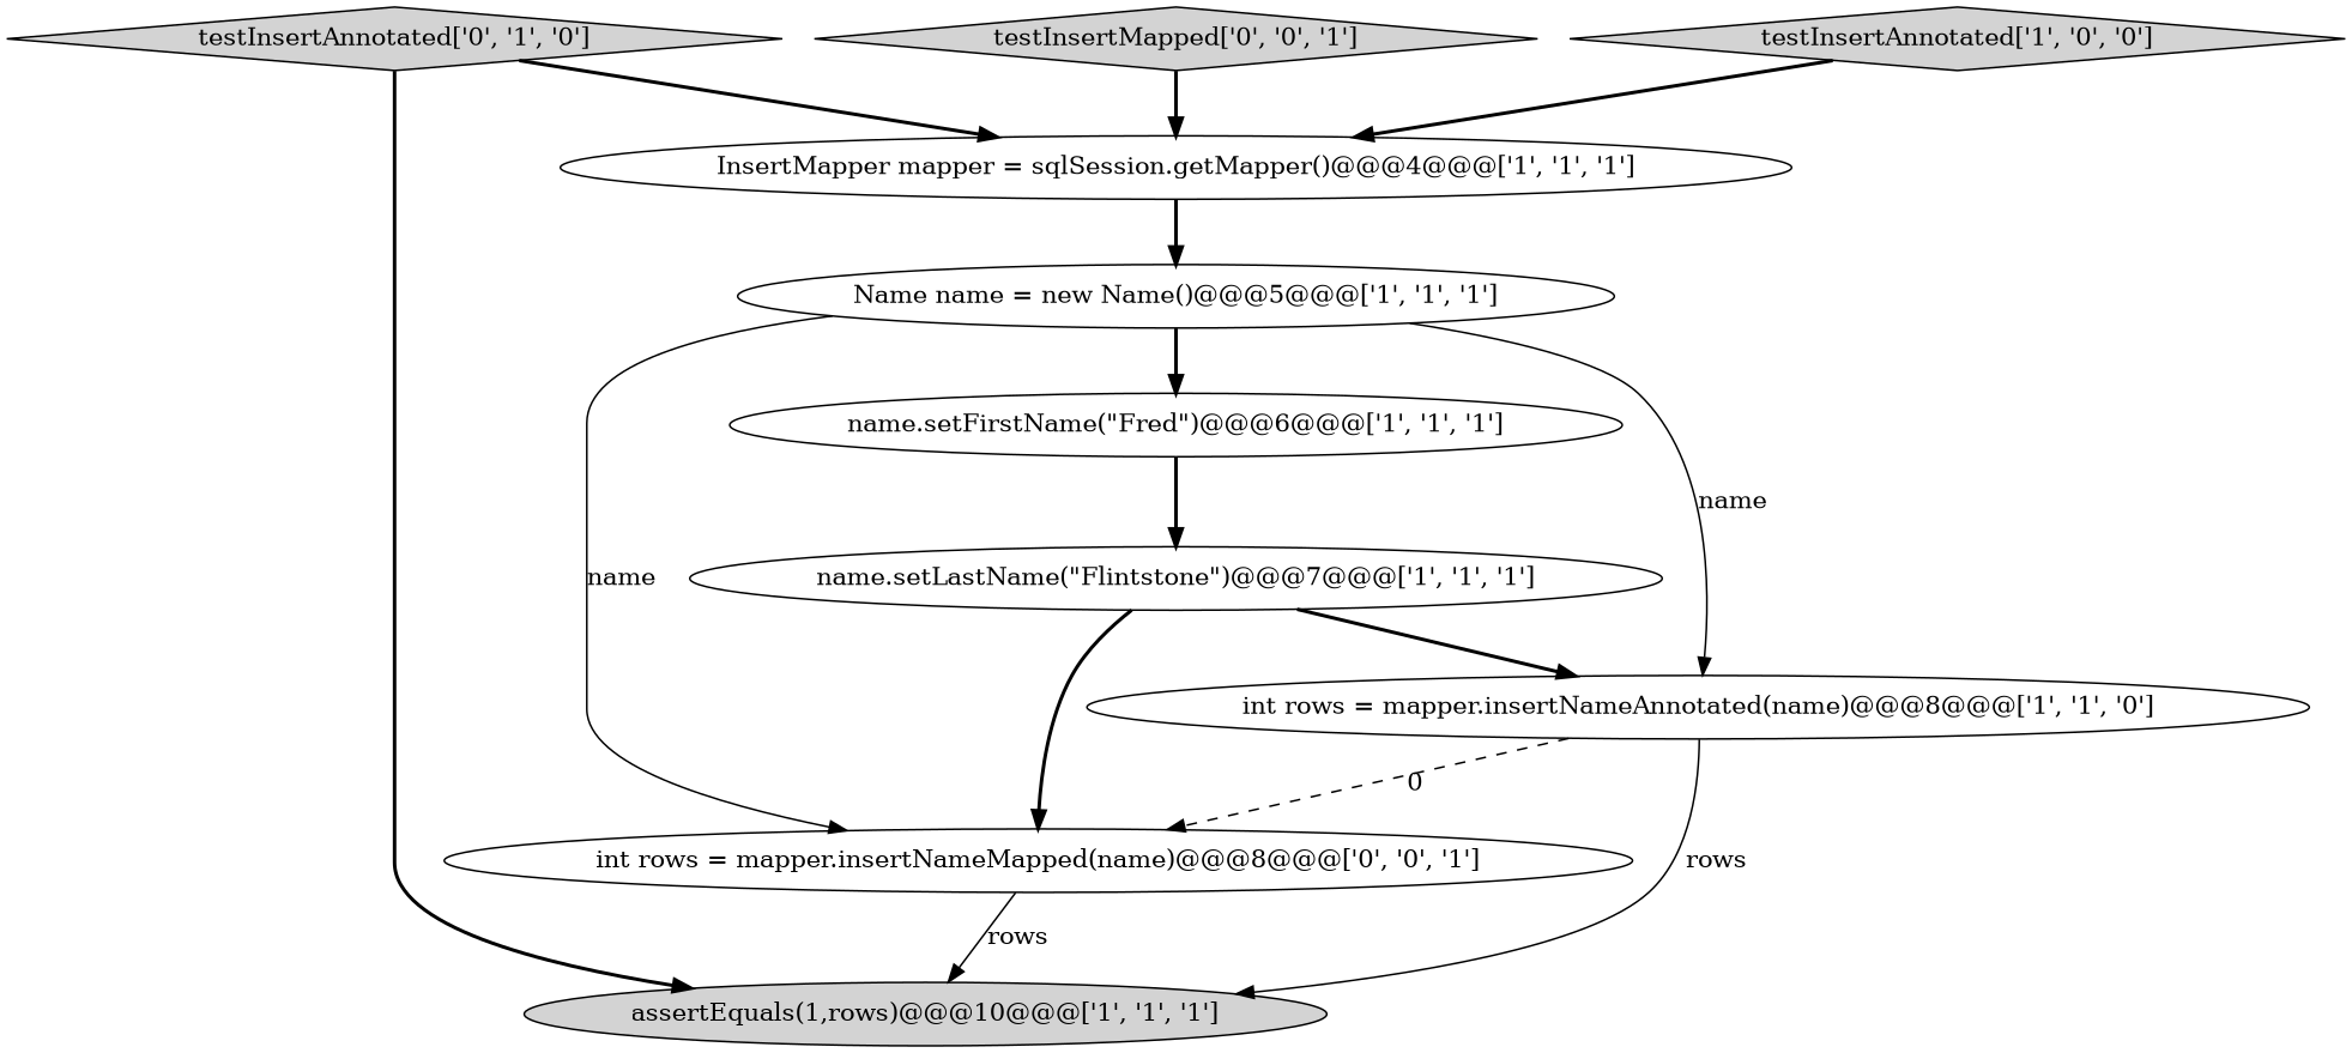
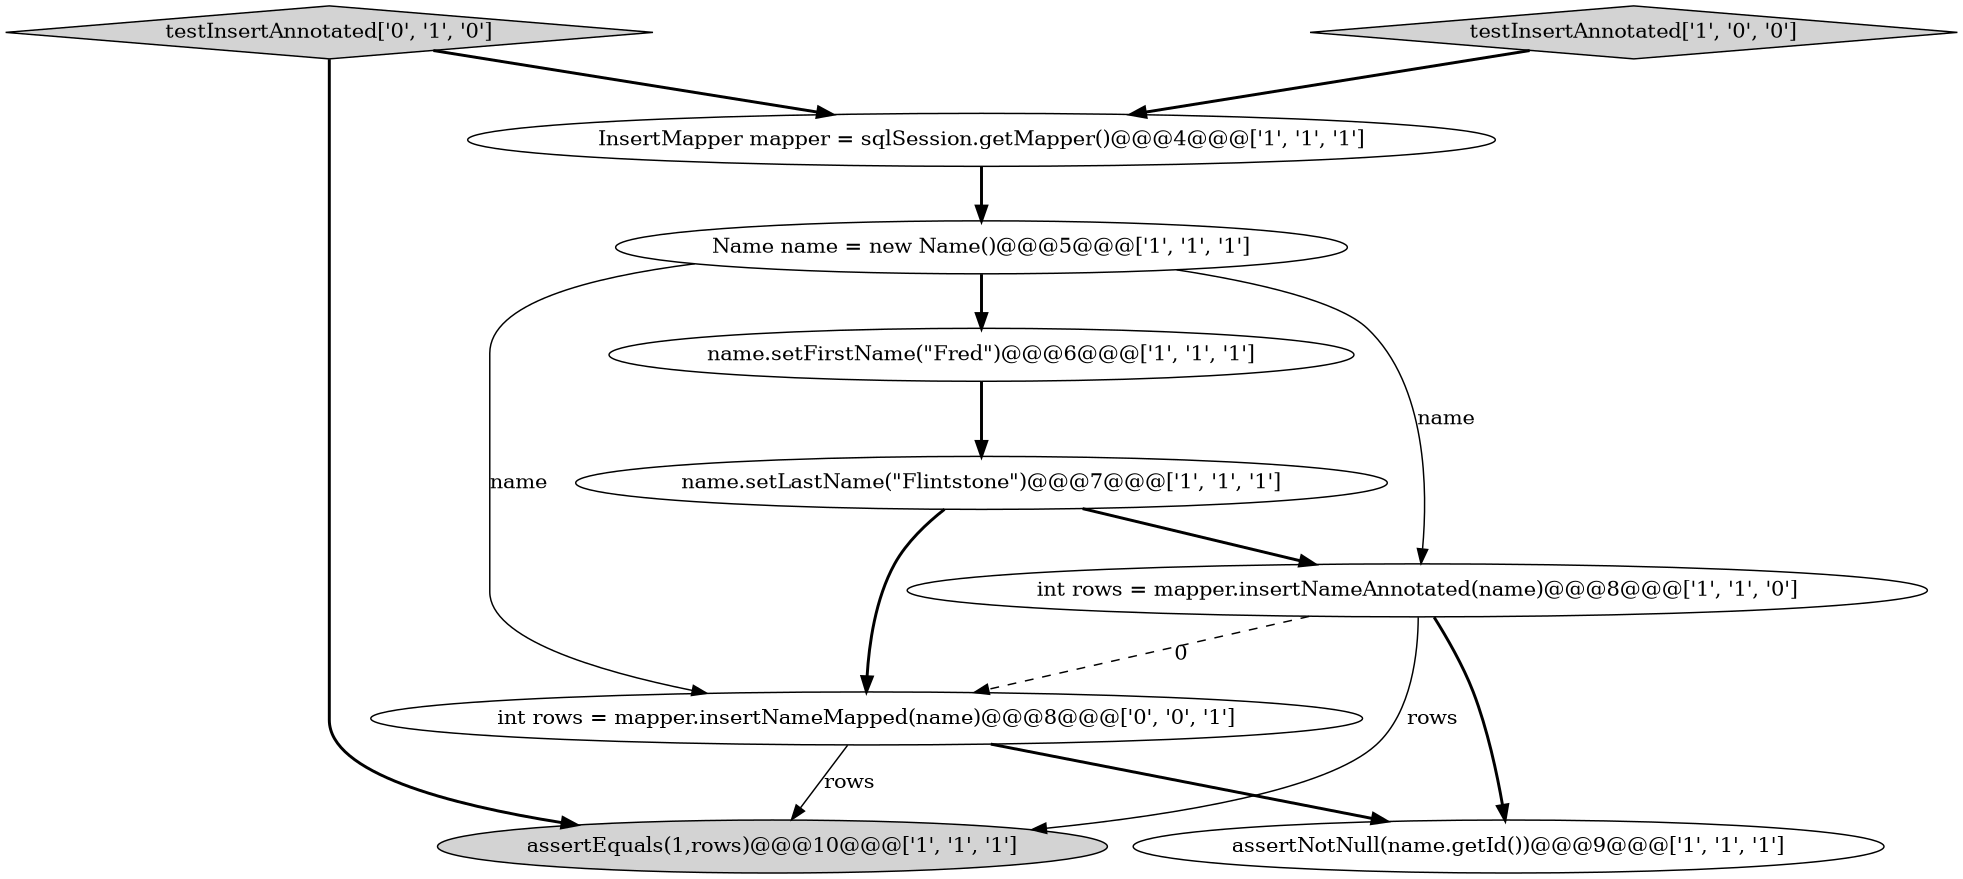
  digraph {
    node [fillcolor=white shape=ellipse style=filled]
    edge [style=bold]
    n1 [fillcolor=lightgray label="assertEquals(1,rows)@@@10@@@['1', '1', '1']"]
    n2 [label="name.setFirstName(\"Fred\")@@@6@@@['1', '1', '1']"]
    n3 [label="name.setLastName(\"Flintstone\")@@@7@@@['1', '1', '1']"]
    n4 [label="int rows = mapper.insertNameMapped(name)@@@8@@@['0', '0', '1']"]
    n5 [label="int rows = mapper.insertNameAnnotated(name)@@@8@@@['1', '1', '0']"]
    n6 [fillcolor=lightgray label="testInsertAnnotated['1', '0', '0']" shape=diamond]
    n7 [label="InsertMapper mapper = sqlSession.getMapper()@@@4@@@['1', '1', '1']"]
    n8 [label="Name name = new Name()@@@5@@@['1', '1', '1']"]
-   n10 [fillcolor=lightgray label="testInsertMapped['0', '0', '1']" shape=diamond]
+   n9 [label="assertNotNull(name.getId())@@@9@@@['1', '1', '1']"]
    n11 [fillcolor=lightgray label="testInsertAnnotated['0', '1', '0']" shape=diamond]
    n2 -> n3
    n3 -> n4
    n3 -> n5
    n4 -> n1 [label=rows style=solid]
+   n4 -> n9
    n5 -> n1 [label=rows style=solid]
    n5 -> n4 [label=0 style=dashed]
+   n5 -> n9
    n6 -> n7
    n7 -> n8
    n8 -> n2
    n8 -> n4 [label=name style=solid]
    n8 -> n5 [label=name style=solid]
-   n10 -> n7
    n11 -> n1
    n11 -> n7
  }
